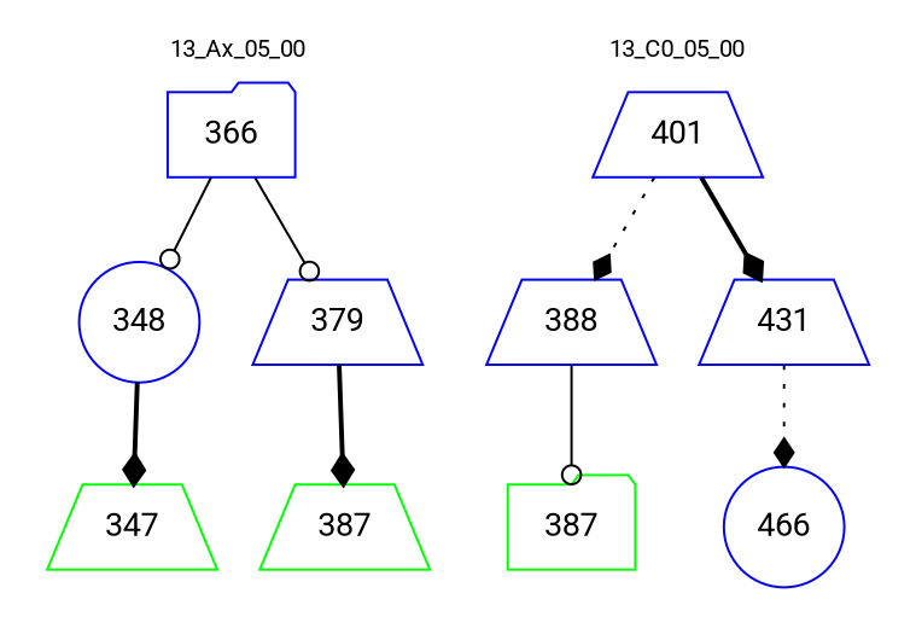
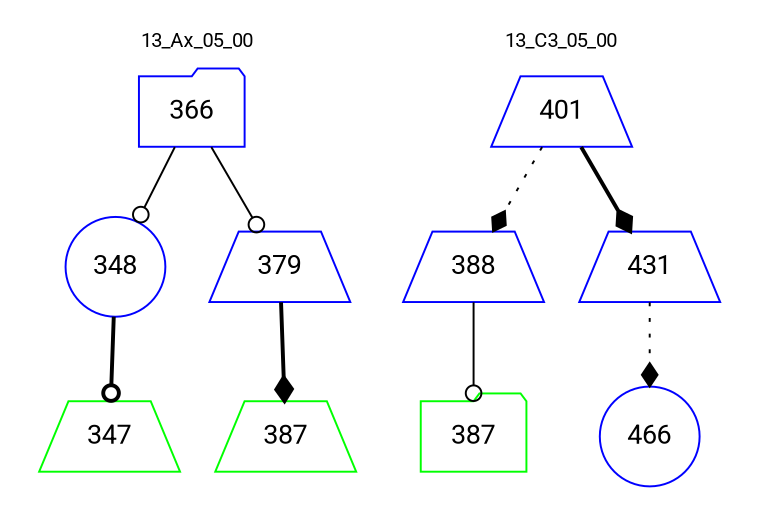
  digraph {
    fontname=Roboto
    node [color=blue fontname=Roboto shape=trapezium]
    edge [arrowhead=odot color=black fontname=Roboto style=solid]
    n1 [label=366 shape=folder]
    n2 [label=348 shape=circle]
    n3 [label=379]
    n4 [color=green label=347]
    n5 [color=green label=387]
    n6 [label=401]
    n7 [label=388]
    n8 [label=431]
    n9 [color=green label=387 shape=folder]
    n10 [label=466 shape=circle]
    subgraph cluster_1 {
      color=white
      fontsize=10
      label="13_Ax_05_00"
      n1
      n2
      n3
      n4
      n5
    }
    subgraph cluster_2 {
      color=white
      fontsize=10
-     label="13_C0_05_00"
+     label="13_C3_05_00"
      n6
      n7
      n8
      n9
      n10
    }
    n1 -> n2
    n1 -> n3
-   n2 -> n4 [arrowhead=diamond style=bold]
+   n2 -> n4 [style=bold]
    n3 -> n5 [arrowhead=diamond style=bold]
    n6 -> n7 [arrowhead=diamond style=dotted]
    n6 -> n8 [arrowhead=diamond style=bold]
    n7 -> n9
    n8 -> n10 [arrowhead=diamond style=dotted]
  }
